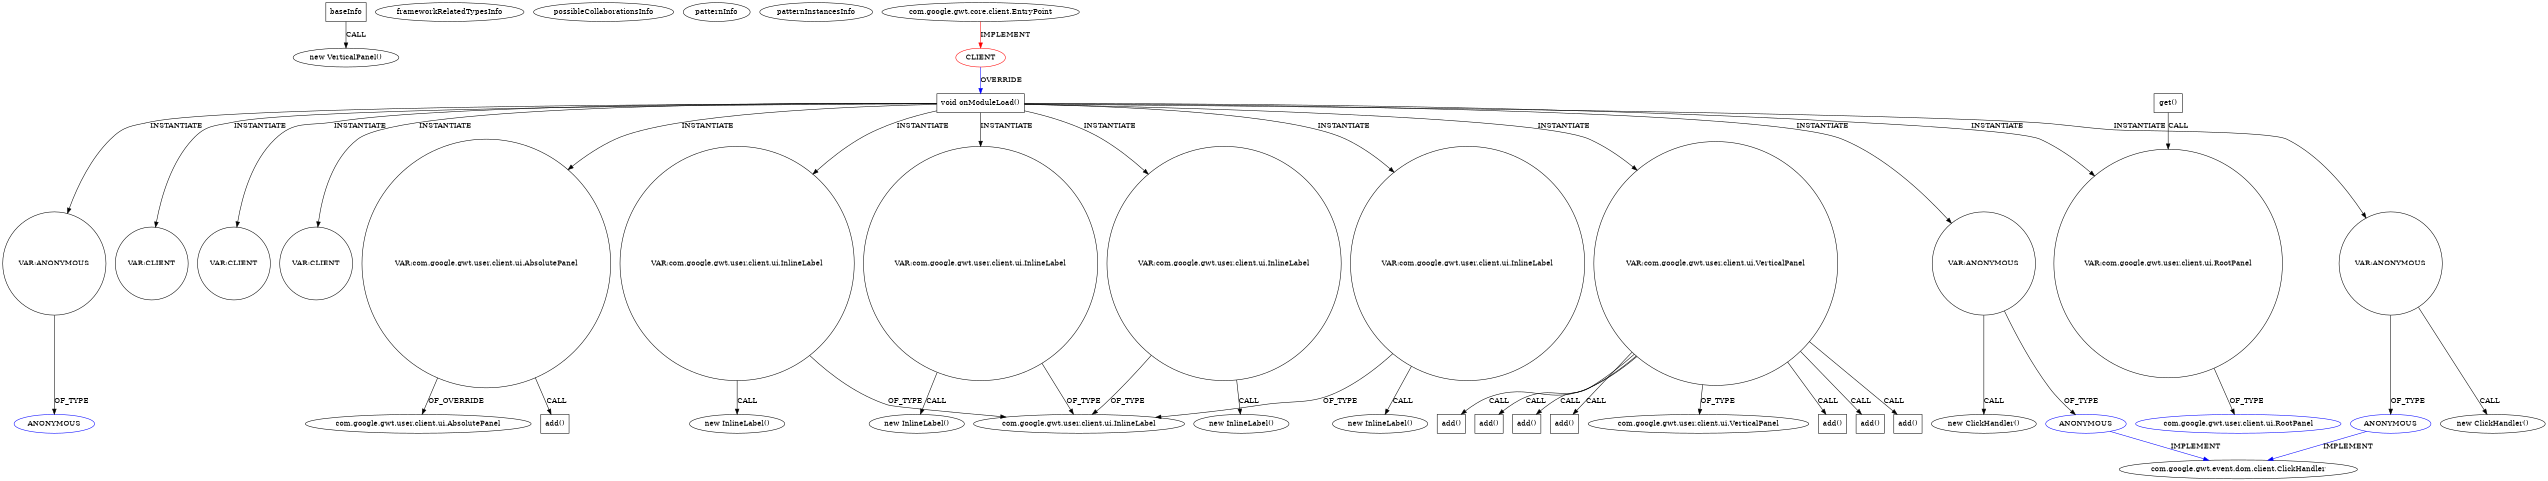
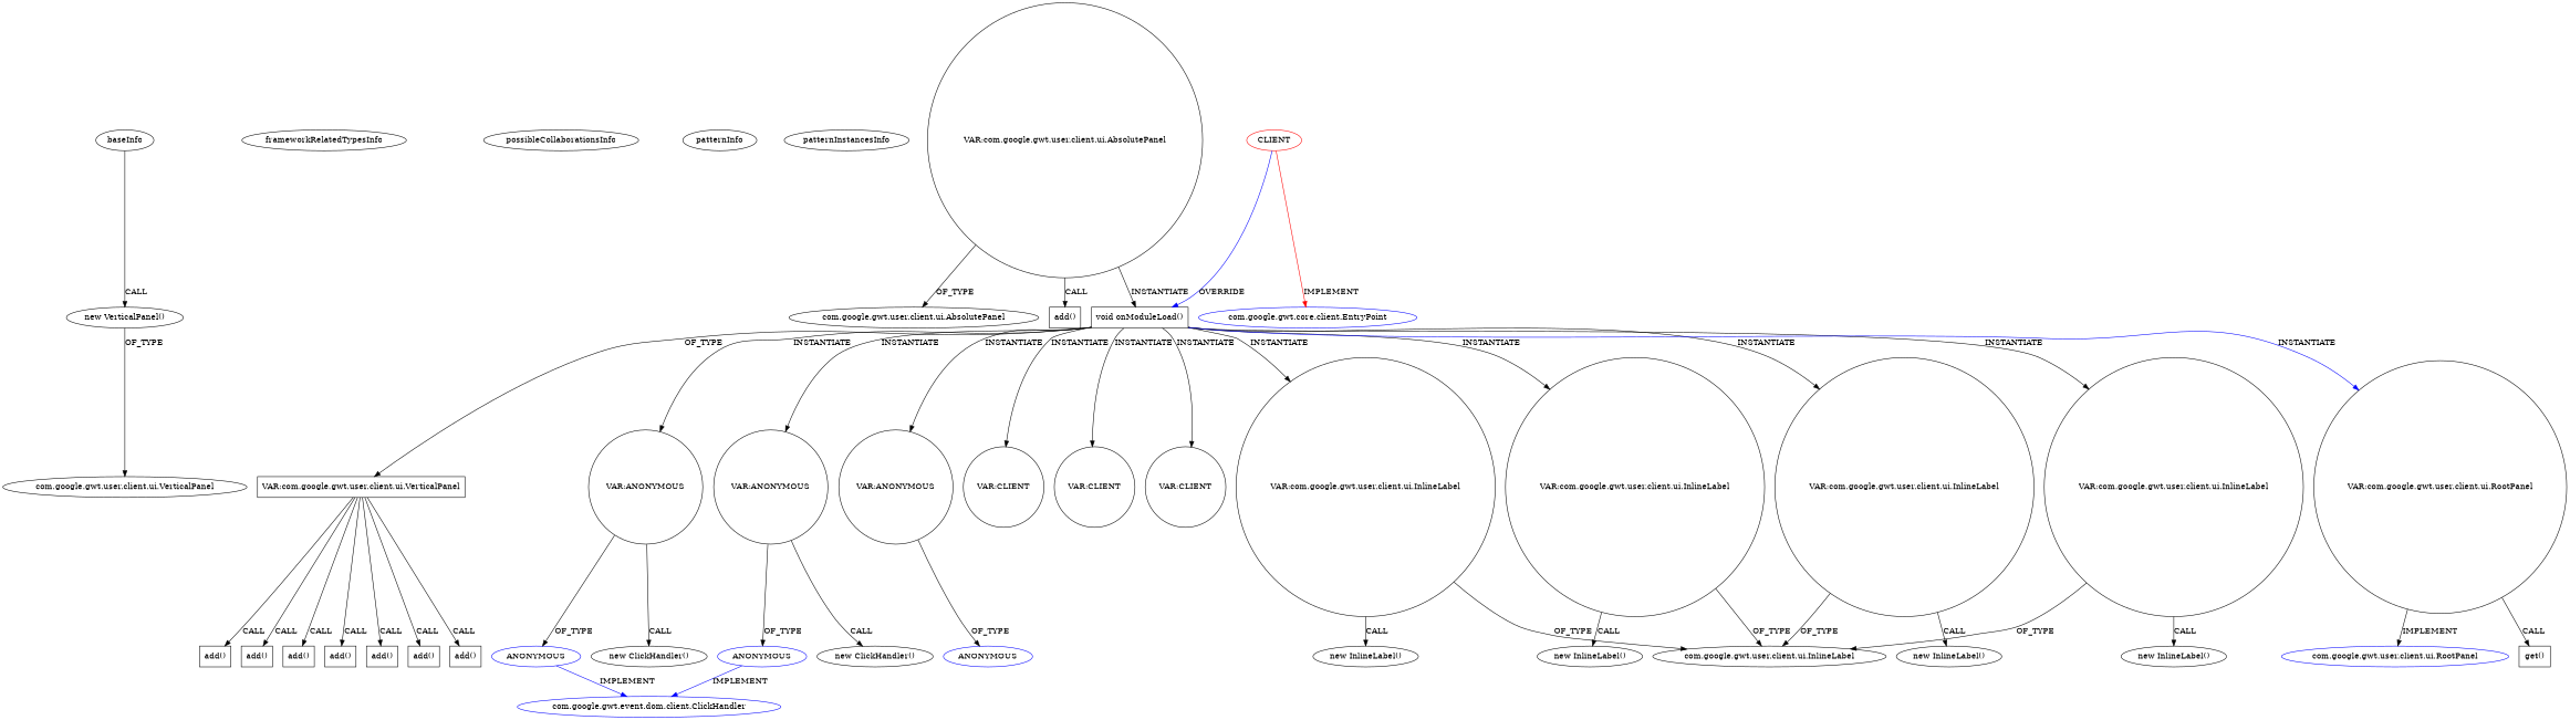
  digraph {
    node [isFrameworkType=false vertexType=VARIABLE_EXPRESION]
-   baseInfo [category=pattern graphId=317 isAnonymous=false possibleRelation=true shape=box isFrameworkType="" vertexType=""]
+   baseInfo [category=pattern graphId=317 isAnonymous=false possibleRelation=true isFrameworkType="" vertexType=""]
    n2 [label="new VerticalPanel()" vertexType=CONSTRUCTOR_CALL]
    frameworkRelatedTypesInfo [0="com.google.gwt.core.client.EntryPoint" isFrameworkType="" vertexType=""]
    possibleCollaborationsInfo [0="317~INSTANTIATION-OVERRIDING_METHOD_DECLARATION-~com.google.gwt.core.client.EntryPoint ~com.google.gwt.event.dom.client.ClickHandler ~false~true" 1="317~INSTANTIATION-OVERRIDING_METHOD_DECLARATION-~com.google.gwt.core.client.EntryPoint ~com.google.gwt.event.dom.client.ClickHandler ~false~true" isFrameworkType="" vertexType=""]
    patternInfo [frequency=2.0 patternRootClient=0 isFrameworkType="" vertexType=""]
    patternInstancesInfo [0="ashtonthomas-gwt-fast-touch-press~/ashtonthomas-gwt-fast-touch-press/gwt-fast-touch-press-master/src/io/ashton/fastpress/client/Gwt_fast_press.java~Gwt_fast_press~744" 1="nakaken0629-mezamashimailgwt~/nakaken0629-mezamashimailgwt/mezamashimailgwt-master/mezamashimailgwt/src/com/appspot/mezamashimailgwt/client/Mezamashimailgwt.java~Mezamashimailgwt~4116" isFrameworkType="" vertexType=""]
-   n7 [label="VAR:com.google.gwt.user.client.ui.VerticalPanel" shape=circle]
+   n7 [label="VAR:com.google.gwt.user.client.ui.VerticalPanel" shape=box]
    n8 [label="add()" shape=box vertexType=INSIDE_CALL]
    n9 [label="add()" shape=box vertexType=INSIDE_CALL]
    n10 [label="add()" shape=box vertexType=INSIDE_CALL]
    n11 [label="add()" shape=box vertexType=INSIDE_CALL]
    n12 [label="add()" shape=box vertexType=INSIDE_CALL]
    n13 [label="add()" shape=box vertexType=INSIDE_CALL]
    n14 [label="add()" shape=box vertexType=INSIDE_CALL]
    n15 [label="com.google.gwt.user.client.ui.VerticalPanel" vertexType=FRAMEWORK_CLASS_TYPE]
    n16 [label="void onModuleLoad()" shape=box vertexType=OVERRIDING_METHOD_DECLARATION]
    n17 [label="VAR:ANONYMOUS" shape=circle]
    n18 [label="VAR:ANONYMOUS" shape=circle]
    n19 [label="VAR:ANONYMOUS" shape=circle]
    n20 [label="VAR:CLIENT" shape=circle]
    n21 [label="VAR:CLIENT" shape=circle]
    n22 [label="VAR:CLIENT" shape=circle]
    n23 [label="VAR:com.google.gwt.user.client.ui.AbsolutePanel" shape=circle]
    n24 [label="VAR:com.google.gwt.user.client.ui.InlineLabel" shape=circle]
    n25 [label="VAR:com.google.gwt.user.client.ui.InlineLabel" shape=circle]
    n26 [label="VAR:com.google.gwt.user.client.ui.InlineLabel" shape=circle]
    n27 [label="VAR:com.google.gwt.user.client.ui.InlineLabel" shape=circle]
    n28 [label="VAR:com.google.gwt.user.client.ui.RootPanel" shape=circle]
    n29 [color=blue label=ANONYMOUS vertexType=REFERENCE_ANONYMOUS_DECLARATION]
    n30 [label="new ClickHandler()" vertexType=CONSTRUCTOR_CALL]
    n31 [color=blue label=ANONYMOUS vertexType=REFERENCE_ANONYMOUS_DECLARATION]
    n32 [label="new ClickHandler()" vertexType=CONSTRUCTOR_CALL]
    n33 [color=blue label=ANONYMOUS vertexType=REFERENCE_ANONYMOUS_DECLARATION]
    n34 [label="com.google.gwt.user.client.ui.AbsolutePanel" vertexType=FRAMEWORK_CLASS_TYPE]
    n35 [label="add()" shape=box vertexType=INSIDE_CALL]
    n36 [label="new InlineLabel()" vertexType=CONSTRUCTOR_CALL]
    n37 [label="com.google.gwt.user.client.ui.InlineLabel" vertexType=FRAMEWORK_CLASS_TYPE]
    n38 [label="new InlineLabel()" vertexType=CONSTRUCTOR_CALL]
    n39 [label="new InlineLabel()" vertexType=CONSTRUCTOR_CALL]
    n40 [label="new InlineLabel()" vertexType=CONSTRUCTOR_CALL]
    n41 [color=blue label="com.google.gwt.user.client.ui.RootPanel" vertexType=FRAMEWORK_CLASS_TYPE]
    n42 [label="get()" shape=box vertexType=INSIDE_CALL]
    n43 [color=red label=CLIENT vertexType=ROOT_CLIENT_CLASS_DECLARATION]
-   n44 [label="com.google.gwt.core.client.EntryPoint" vertexType=FRAMEWORK_INTERFACE_TYPE]
-   n45 [label="com.google.gwt.event.dom.client.ClickHandler" vertexType=FRAMEWORK_INTERFACE_TYPE]
+   n44 [label="com.google.gwt.core.client.EntryPoint" vertexType=FRAMEWORK_INTERFACE_TYPE color=blue]
+   n45 [label="com.google.gwt.event.dom.client.ClickHandler" vertexType=FRAMEWORK_INTERFACE_TYPE color=blue]
    baseInfo -> n2 [label=CALL]
    n7 -> n8 [label=CALL]
    n7 -> n9 [label=CALL]
    n7 -> n10 [label=CALL]
    n7 -> n11 [label=CALL]
    n7 -> n12 [label=CALL]
    n7 -> n13 [label=CALL]
    n7 -> n14 [label=CALL]
-   n7 -> n15 [label=OF_TYPE]
-   n16 -> n7 [label=INSTANTIATE]
+   n2 -> n15 [label=OF_TYPE]
+   n16 -> n7 [label=OF_TYPE]
    n16 -> n17 [label=INSTANTIATE]
    n16 -> n18 [label=INSTANTIATE]
    n16 -> n19 [label=INSTANTIATE]
    n16 -> n20 [label=INSTANTIATE]
    n16 -> n21 [label=INSTANTIATE]
    n16 -> n22 [label=INSTANTIATE]
-   n16 -> n23 [label=INSTANTIATE]
+   n23 -> n16 [label=INSTANTIATE]
    n16 -> n24 [label=INSTANTIATE]
    n16 -> n25 [label=INSTANTIATE]
    n16 -> n26 [label=INSTANTIATE]
    n16 -> n27 [label=INSTANTIATE]
-   n16 -> n28 [label=INSTANTIATE]
+   n16 -> n28 [label=INSTANTIATE color=blue]
    n17 -> n29 [label=OF_TYPE]
    n17 -> n30 [label=CALL]
    n18 -> n31 [label=OF_TYPE]
    n18 -> n32 [label=CALL]
    n19 -> n33 [label=OF_TYPE]
-   n23 -> n34 [label=OF_OVERRIDE]
+   n23 -> n34 [label=OF_TYPE]
    n23 -> n35 [label=CALL]
    n24 -> n36 [label=CALL]
    n24 -> n37 [label=OF_TYPE]
    n25 -> n37 [label=OF_TYPE]
    n25 -> n38 [label=CALL]
    n26 -> n37 [label=OF_TYPE]
    n26 -> n39 [label=CALL]
    n27 -> n37 [label=OF_TYPE]
    n27 -> n40 [label=CALL]
-   n28 -> n41 [label=OF_TYPE]
-   n42 -> n28 [label=CALL]
+   n28 -> n41 [label=IMPLEMENT]
+   n28 -> n42 [label=CALL]
    n29 -> n45 [color=blue label=IMPLEMENT]
    n31 -> n45 [color=blue label=IMPLEMENT]
    n43 -> n16 [color=blue label=OVERRIDE]
-   n44 -> n43 [color=red label=IMPLEMENT]
+   n43 -> n44 [color=red label=IMPLEMENT]
  }
